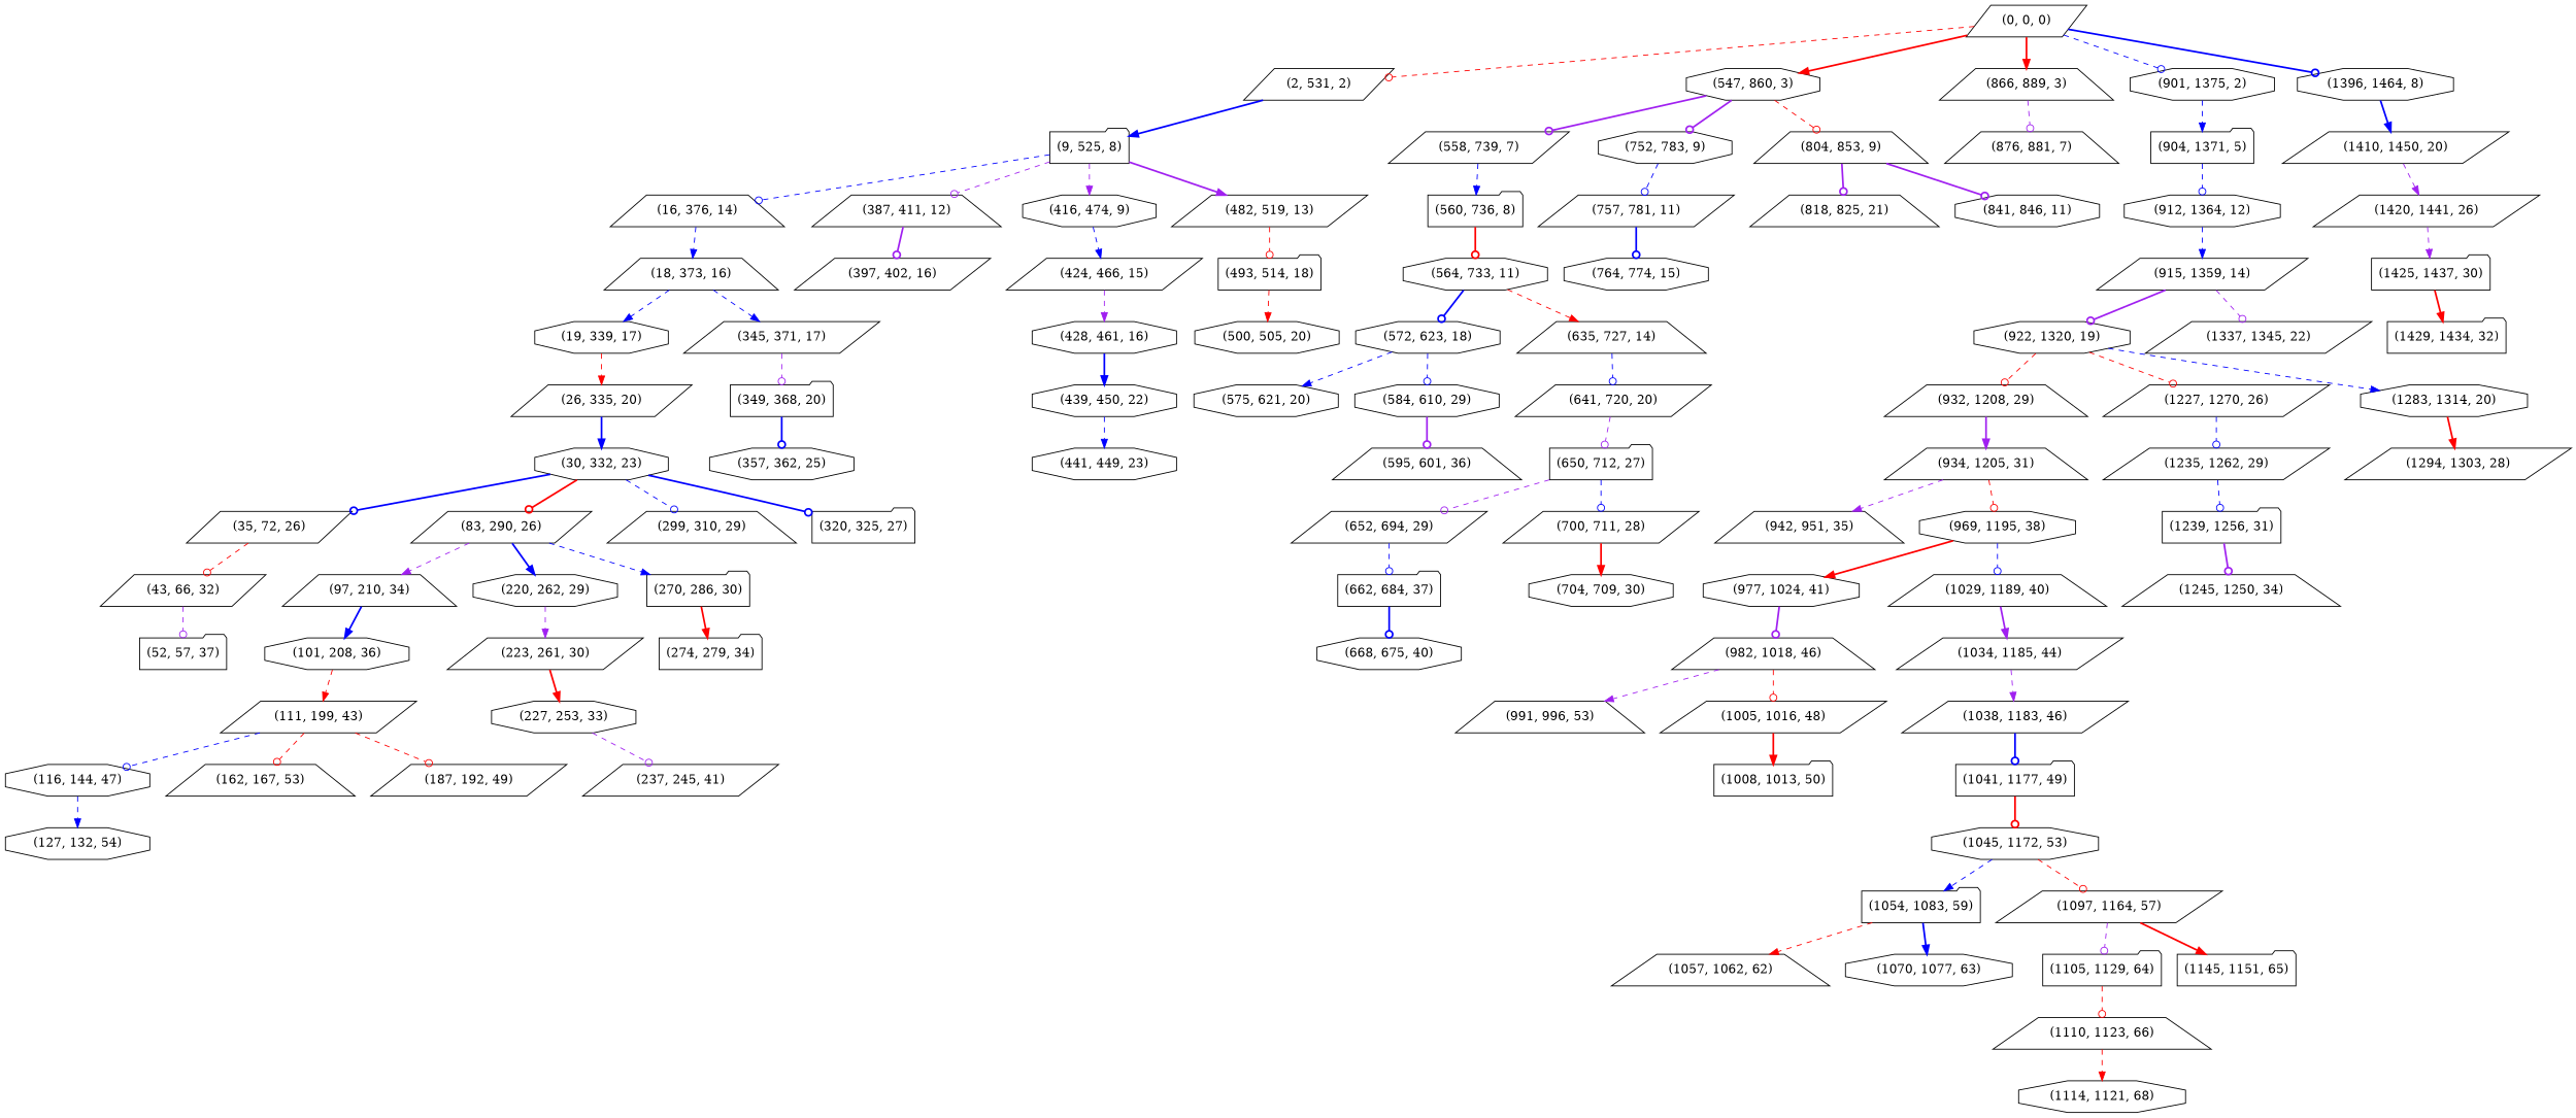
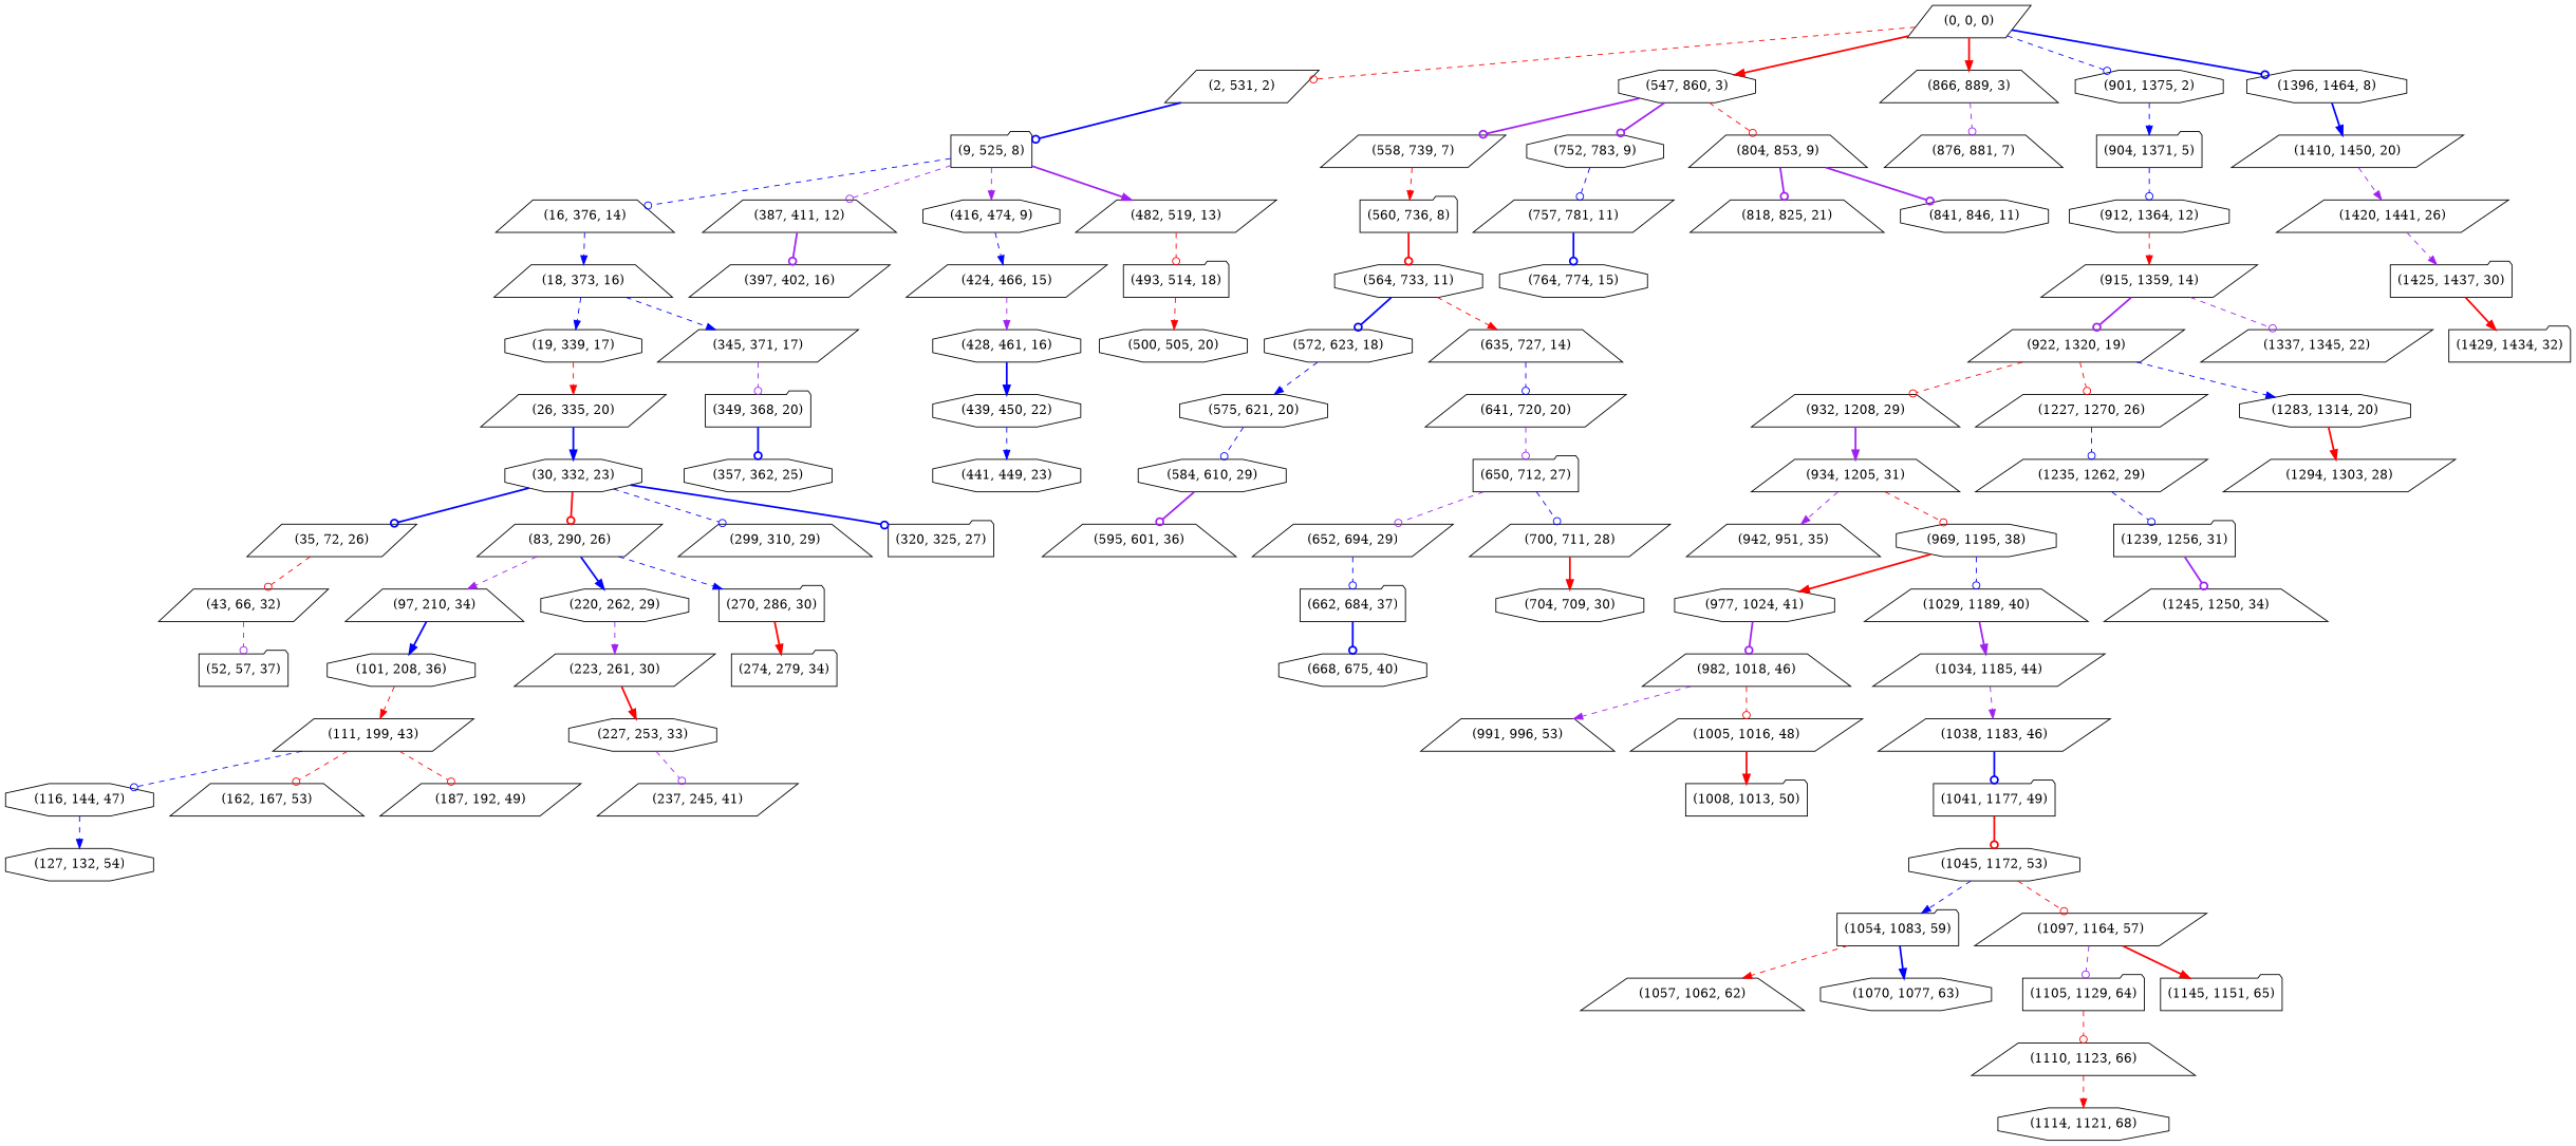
  digraph {
    node [shape=octagon]
    edge [arrowhead=odot color=blue style=dashed]
    "(0, 0, 0)" [shape=parallelogram]
    "(2, 531, 2)" [shape=parallelogram]
    "(547, 860, 3)"
    "(866, 889, 3)" [shape=trapezium]
    "(901, 1375, 2)"
    "(1396, 1464, 8)"
    "(9, 525, 8)" [shape=folder]
    "(558, 739, 7)" [shape=parallelogram]
    "(752, 783, 9)"
    "(804, 853, 9)" [shape=trapezium]
    "(876, 881, 7)" [shape=trapezium]
    "(904, 1371, 5)" [shape=folder]
    "(1410, 1450, 20)" [shape=parallelogram]
    "(16, 376, 14)" [shape=trapezium]
    "(387, 411, 12)" [shape=trapezium]
    "(416, 474, 9)"
    "(482, 519, 13)" [shape=parallelogram]
    "(18, 373, 16)" [shape=trapezium]
    "(397, 402, 16)" [shape=parallelogram]
    "(424, 466, 15)" [shape=parallelogram]
    "(493, 514, 18)" [shape=folder]
    "(19, 339, 17)"
    "(345, 371, 17)" [shape=parallelogram]
    "(26, 335, 20)" [shape=parallelogram]
    "(349, 368, 20)" [shape=folder]
    "(30, 332, 23)"
    "(35, 72, 26)" [shape=parallelogram]
    "(83, 290, 26)" [shape=parallelogram]
    "(299, 310, 29)" [shape=trapezium]
    "(320, 325, 27)" [shape=folder]
    "(43, 66, 32)" [shape=parallelogram]
    "(97, 210, 34)" [shape=trapezium]
    "(220, 262, 29)"
    "(270, 286, 30)" [shape=folder]
    "(52, 57, 37)" [shape=folder]
    "(101, 208, 36)"
    "(223, 261, 30)" [shape=parallelogram]
    "(274, 279, 34)" [shape=folder]
    "(111, 199, 43)" [shape=parallelogram]
    "(116, 144, 47)"
    "(162, 167, 53)" [shape=trapezium]
    "(187, 192, 49)" [shape=parallelogram]
    "(127, 132, 54)"
    "(227, 253, 33)"
    "(237, 245, 41)" [shape=parallelogram]
    "(357, 362, 25)"
    "(428, 461, 16)"
    "(439, 450, 22)"
    "(441, 449, 23)"
    "(500, 505, 20)"
    "(560, 736, 8)" [shape=folder]
    "(757, 781, 11)" [shape=parallelogram]
    "(818, 825, 21)" [shape=trapezium]
    "(841, 846, 11)"
    "(564, 733, 11)"
    "(572, 623, 18)"
    "(635, 727, 14)" [shape=trapezium]
    "(575, 621, 20)"
    "(641, 720, 20)" [shape=parallelogram]
    "(584, 610, 29)"
    "(595, 601, 36)" [shape=trapezium]
    "(650, 712, 27)" [shape=folder]
    "(652, 694, 29)" [shape=parallelogram]
    "(700, 711, 28)" [shape=parallelogram]
    "(662, 684, 37)" [shape=folder]
    "(704, 709, 30)"
    "(668, 675, 40)"
    "(764, 774, 15)"
    "(912, 1364, 12)"
    "(915, 1359, 14)" [shape=parallelogram]
-   "(922, 1320, 19)"
+   "(922, 1320, 19)" [shape=parallelogram]
    "(1337, 1345, 22)" [shape=parallelogram]
    "(932, 1208, 29)" [shape=trapezium]
    "(1227, 1270, 26)" [shape=parallelogram]
    "(1283, 1314, 20)"
    "(934, 1205, 31)" [shape=trapezium]
    "(1235, 1262, 29)" [shape=parallelogram]
    "(1294, 1303, 28)" [shape=parallelogram]
    "(942, 951, 35)" [shape=trapezium]
    "(969, 1195, 38)"
    "(977, 1024, 41)"
    "(1029, 1189, 40)" [shape=trapezium]
    "(982, 1018, 46)" [shape=trapezium]
    "(1034, 1185, 44)" [shape=parallelogram]
    "(991, 996, 53)" [shape=trapezium]
    "(1005, 1016, 48)" [shape=parallelogram]
    "(1008, 1013, 50)" [shape=folder]
    "(1038, 1183, 46)" [shape=parallelogram]
    "(1041, 1177, 49)" [shape=folder]
    "(1045, 1172, 53)"
    "(1054, 1083, 59)" [shape=folder]
    "(1097, 1164, 57)" [shape=parallelogram]
    "(1057, 1062, 62)" [shape=trapezium]
    "(1070, 1077, 63)"
    "(1105, 1129, 64)" [shape=folder]
    "(1145, 1151, 65)" [shape=folder]
    "(1110, 1123, 66)" [shape=trapezium]
    "(1114, 1121, 68)"
    "(1239, 1256, 31)" [shape=folder]
    "(1245, 1250, 34)" [shape=trapezium]
    "(1420, 1441, 26)" [shape=parallelogram]
    "(1425, 1437, 30)" [shape=folder]
    "(1429, 1434, 32)" [shape=folder]
    "(0, 0, 0)" -> "(2, 531, 2)" [color=red]
    "(0, 0, 0)" -> "(547, 860, 3)" [arrowhead=normal color=red style=bold]
    "(0, 0, 0)" -> "(866, 889, 3)" [arrowhead=normal color=red style=bold]
    "(0, 0, 0)" -> "(901, 1375, 2)"
    "(0, 0, 0)" -> "(1396, 1464, 8)" [style=bold]
-   "(2, 531, 2)" -> "(9, 525, 8)" [arrowhead=normal style=bold]
+   "(2, 531, 2)" -> "(9, 525, 8)" [style=bold]
    "(547, 860, 3)" -> "(558, 739, 7)" [color=purple style=bold]
    "(547, 860, 3)" -> "(752, 783, 9)" [color=purple style=bold]
    "(547, 860, 3)" -> "(804, 853, 9)" [color=red]
    "(866, 889, 3)" -> "(876, 881, 7)" [color=purple]
    "(901, 1375, 2)" -> "(904, 1371, 5)" [arrowhead=normal]
    "(1396, 1464, 8)" -> "(1410, 1450, 20)" [arrowhead=normal style=bold]
    "(9, 525, 8)" -> "(16, 376, 14)"
    "(9, 525, 8)" -> "(387, 411, 12)" [color=purple]
    "(9, 525, 8)" -> "(416, 474, 9)" [arrowhead=normal color=purple]
    "(9, 525, 8)" -> "(482, 519, 13)" [arrowhead=normal color=purple style=bold]
-   "(558, 739, 7)" -> "(560, 736, 8)" [arrowhead=normal]
+   "(558, 739, 7)" -> "(560, 736, 8)" [arrowhead=normal color=red]
    "(752, 783, 9)" -> "(757, 781, 11)"
    "(804, 853, 9)" -> "(818, 825, 21)" [color=purple style=bold]
    "(804, 853, 9)" -> "(841, 846, 11)" [color=purple style=bold]
    "(904, 1371, 5)" -> "(912, 1364, 12)"
    "(1410, 1450, 20)" -> "(1420, 1441, 26)" [arrowhead=normal color=purple]
    "(16, 376, 14)" -> "(18, 373, 16)" [arrowhead=normal]
    "(387, 411, 12)" -> "(397, 402, 16)" [color=purple style=bold]
    "(416, 474, 9)" -> "(424, 466, 15)" [arrowhead=normal]
    "(482, 519, 13)" -> "(493, 514, 18)" [color=red]
    "(18, 373, 16)" -> "(19, 339, 17)" [arrowhead=normal]
    "(18, 373, 16)" -> "(345, 371, 17)" [arrowhead=normal]
    "(424, 466, 15)" -> "(428, 461, 16)" [arrowhead=normal color=purple]
    "(493, 514, 18)" -> "(500, 505, 20)" [arrowhead=normal color=red]
    "(19, 339, 17)" -> "(26, 335, 20)" [arrowhead=normal color=red]
    "(345, 371, 17)" -> "(349, 368, 20)" [color=purple]
    "(26, 335, 20)" -> "(30, 332, 23)" [arrowhead=normal style=bold]
    "(349, 368, 20)" -> "(357, 362, 25)" [style=bold]
    "(30, 332, 23)" -> "(35, 72, 26)" [style=bold]
    "(30, 332, 23)" -> "(83, 290, 26)" [color=red style=bold]
    "(30, 332, 23)" -> "(299, 310, 29)"
    "(30, 332, 23)" -> "(320, 325, 27)" [style=bold]
    "(35, 72, 26)" -> "(43, 66, 32)" [color=red]
    "(83, 290, 26)" -> "(97, 210, 34)" [arrowhead=normal color=purple]
    "(83, 290, 26)" -> "(220, 262, 29)" [arrowhead=normal style=bold]
    "(83, 290, 26)" -> "(270, 286, 30)" [arrowhead=normal]
    "(43, 66, 32)" -> "(52, 57, 37)" [color=purple]
    "(97, 210, 34)" -> "(101, 208, 36)" [arrowhead=normal style=bold]
    "(220, 262, 29)" -> "(223, 261, 30)" [arrowhead=normal color=purple]
    "(270, 286, 30)" -> "(274, 279, 34)" [arrowhead=normal color=red style=bold]
    "(101, 208, 36)" -> "(111, 199, 43)" [arrowhead=normal color=red]
    "(223, 261, 30)" -> "(227, 253, 33)" [arrowhead=normal color=red style=bold]
    "(111, 199, 43)" -> "(116, 144, 47)"
    "(111, 199, 43)" -> "(162, 167, 53)" [color=red]
    "(111, 199, 43)" -> "(187, 192, 49)" [color=red]
    "(116, 144, 47)" -> "(127, 132, 54)" [arrowhead=normal]
    "(227, 253, 33)" -> "(237, 245, 41)" [color=purple]
    "(428, 461, 16)" -> "(439, 450, 22)" [arrowhead=normal style=bold]
    "(439, 450, 22)" -> "(441, 449, 23)" [arrowhead=normal]
    "(560, 736, 8)" -> "(564, 733, 11)" [color=red style=bold]
    "(757, 781, 11)" -> "(764, 774, 15)" [style=bold]
    "(564, 733, 11)" -> "(572, 623, 18)" [style=bold]
    "(564, 733, 11)" -> "(635, 727, 14)" [arrowhead=normal color=red]
    "(572, 623, 18)" -> "(575, 621, 20)" [arrowhead=normal]
    "(635, 727, 14)" -> "(641, 720, 20)"
-   "(572, 623, 18)" -> "(584, 610, 29)"
+   "(575, 621, 20)" -> "(584, 610, 29)"
    "(641, 720, 20)" -> "(650, 712, 27)" [color=purple]
    "(584, 610, 29)" -> "(595, 601, 36)" [color=purple style=bold]
    "(650, 712, 27)" -> "(652, 694, 29)" [color=purple]
    "(650, 712, 27)" -> "(700, 711, 28)"
    "(652, 694, 29)" -> "(662, 684, 37)"
    "(700, 711, 28)" -> "(704, 709, 30)" [arrowhead=normal color=red style=bold]
    "(662, 684, 37)" -> "(668, 675, 40)" [style=bold]
-   "(912, 1364, 12)" -> "(915, 1359, 14)" [arrowhead=normal]
+   "(912, 1364, 12)" -> "(915, 1359, 14)" [arrowhead=normal color=red]
    "(915, 1359, 14)" -> "(922, 1320, 19)" [color=purple style=bold]
    "(915, 1359, 14)" -> "(1337, 1345, 22)" [color=purple]
    "(922, 1320, 19)" -> "(932, 1208, 29)" [color=red]
    "(922, 1320, 19)" -> "(1227, 1270, 26)" [color=red]
    "(922, 1320, 19)" -> "(1283, 1314, 20)" [arrowhead=normal]
    "(932, 1208, 29)" -> "(934, 1205, 31)" [arrowhead=normal color=purple style=bold]
    "(1227, 1270, 26)" -> "(1235, 1262, 29)"
    "(1283, 1314, 20)" -> "(1294, 1303, 28)" [arrowhead=normal color=red style=bold]
    "(934, 1205, 31)" -> "(942, 951, 35)" [arrowhead=normal color=purple]
    "(934, 1205, 31)" -> "(969, 1195, 38)" [color=red]
    "(1235, 1262, 29)" -> "(1239, 1256, 31)"
    "(969, 1195, 38)" -> "(977, 1024, 41)" [arrowhead=normal color=red style=bold]
    "(969, 1195, 38)" -> "(1029, 1189, 40)"
    "(977, 1024, 41)" -> "(982, 1018, 46)" [color=purple style=bold]
    "(1029, 1189, 40)" -> "(1034, 1185, 44)" [arrowhead=normal color=purple style=bold]
    "(982, 1018, 46)" -> "(991, 996, 53)" [arrowhead=normal color=purple]
    "(982, 1018, 46)" -> "(1005, 1016, 48)" [color=red]
    "(1034, 1185, 44)" -> "(1038, 1183, 46)" [arrowhead=normal color=purple]
    "(1005, 1016, 48)" -> "(1008, 1013, 50)" [arrowhead=normal color=red style=bold]
    "(1038, 1183, 46)" -> "(1041, 1177, 49)" [style=bold]
    "(1041, 1177, 49)" -> "(1045, 1172, 53)" [color=red style=bold]
    "(1045, 1172, 53)" -> "(1054, 1083, 59)" [arrowhead=normal]
    "(1045, 1172, 53)" -> "(1097, 1164, 57)" [color=red]
    "(1054, 1083, 59)" -> "(1057, 1062, 62)" [arrowhead=normal color=red]
    "(1054, 1083, 59)" -> "(1070, 1077, 63)" [arrowhead=normal style=bold]
    "(1097, 1164, 57)" -> "(1105, 1129, 64)" [color=purple]
    "(1097, 1164, 57)" -> "(1145, 1151, 65)" [arrowhead=normal color=red style=bold]
    "(1105, 1129, 64)" -> "(1110, 1123, 66)" [color=red]
    "(1110, 1123, 66)" -> "(1114, 1121, 68)" [arrowhead=normal color=red]
    "(1239, 1256, 31)" -> "(1245, 1250, 34)" [color=purple style=bold]
    "(1420, 1441, 26)" -> "(1425, 1437, 30)" [arrowhead=normal color=purple]
    "(1425, 1437, 30)" -> "(1429, 1434, 32)" [arrowhead=normal color=red style=bold]
  }
